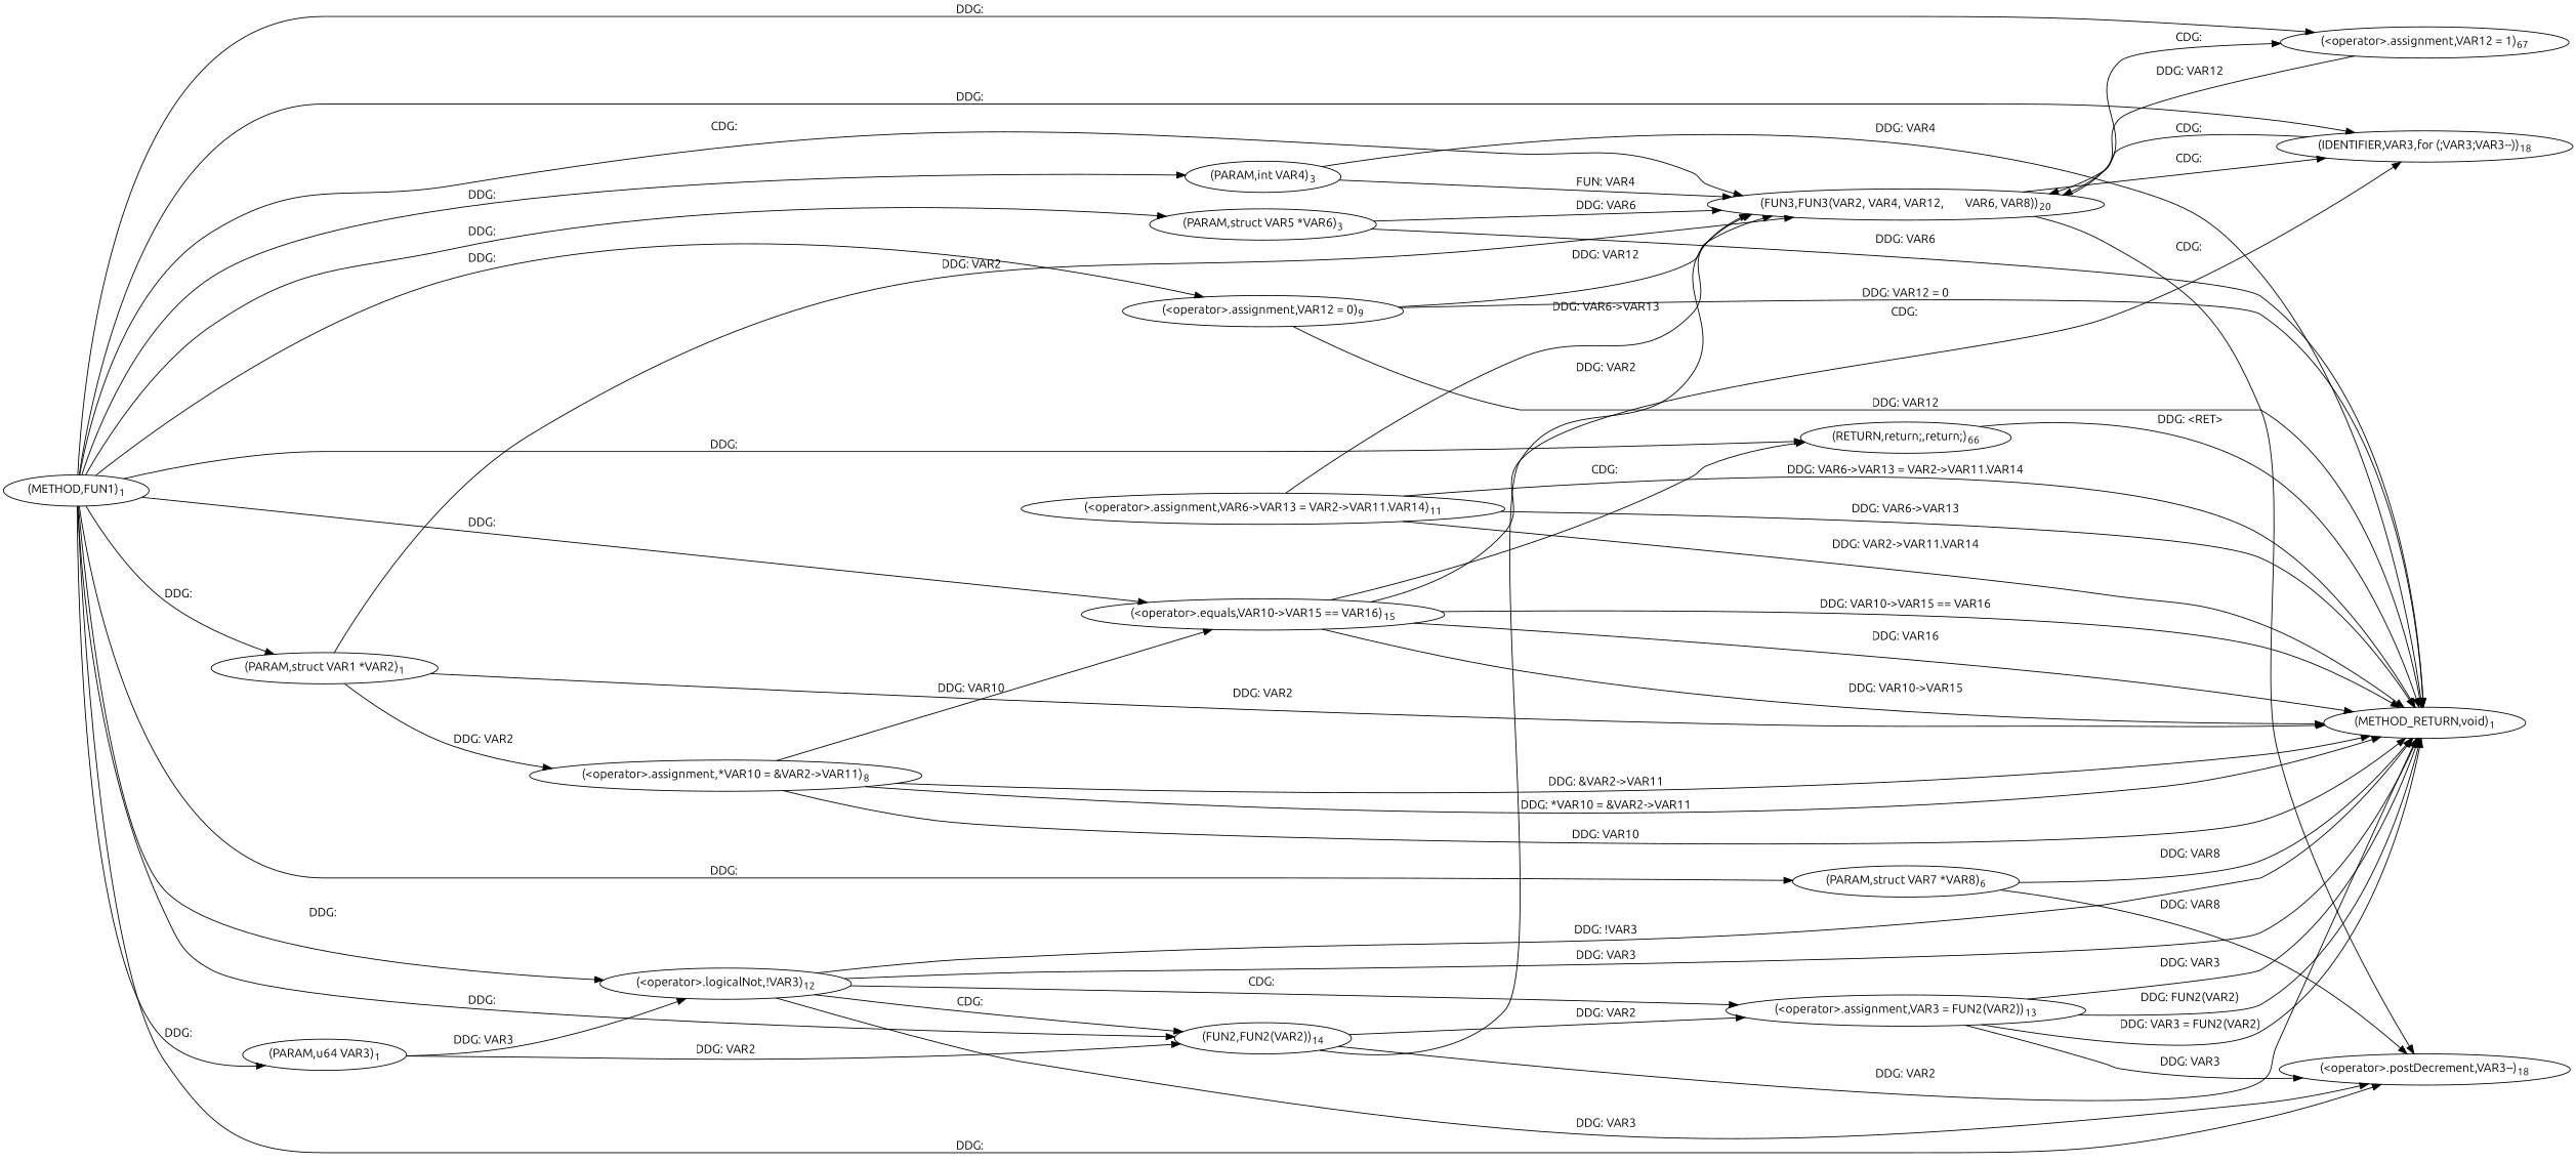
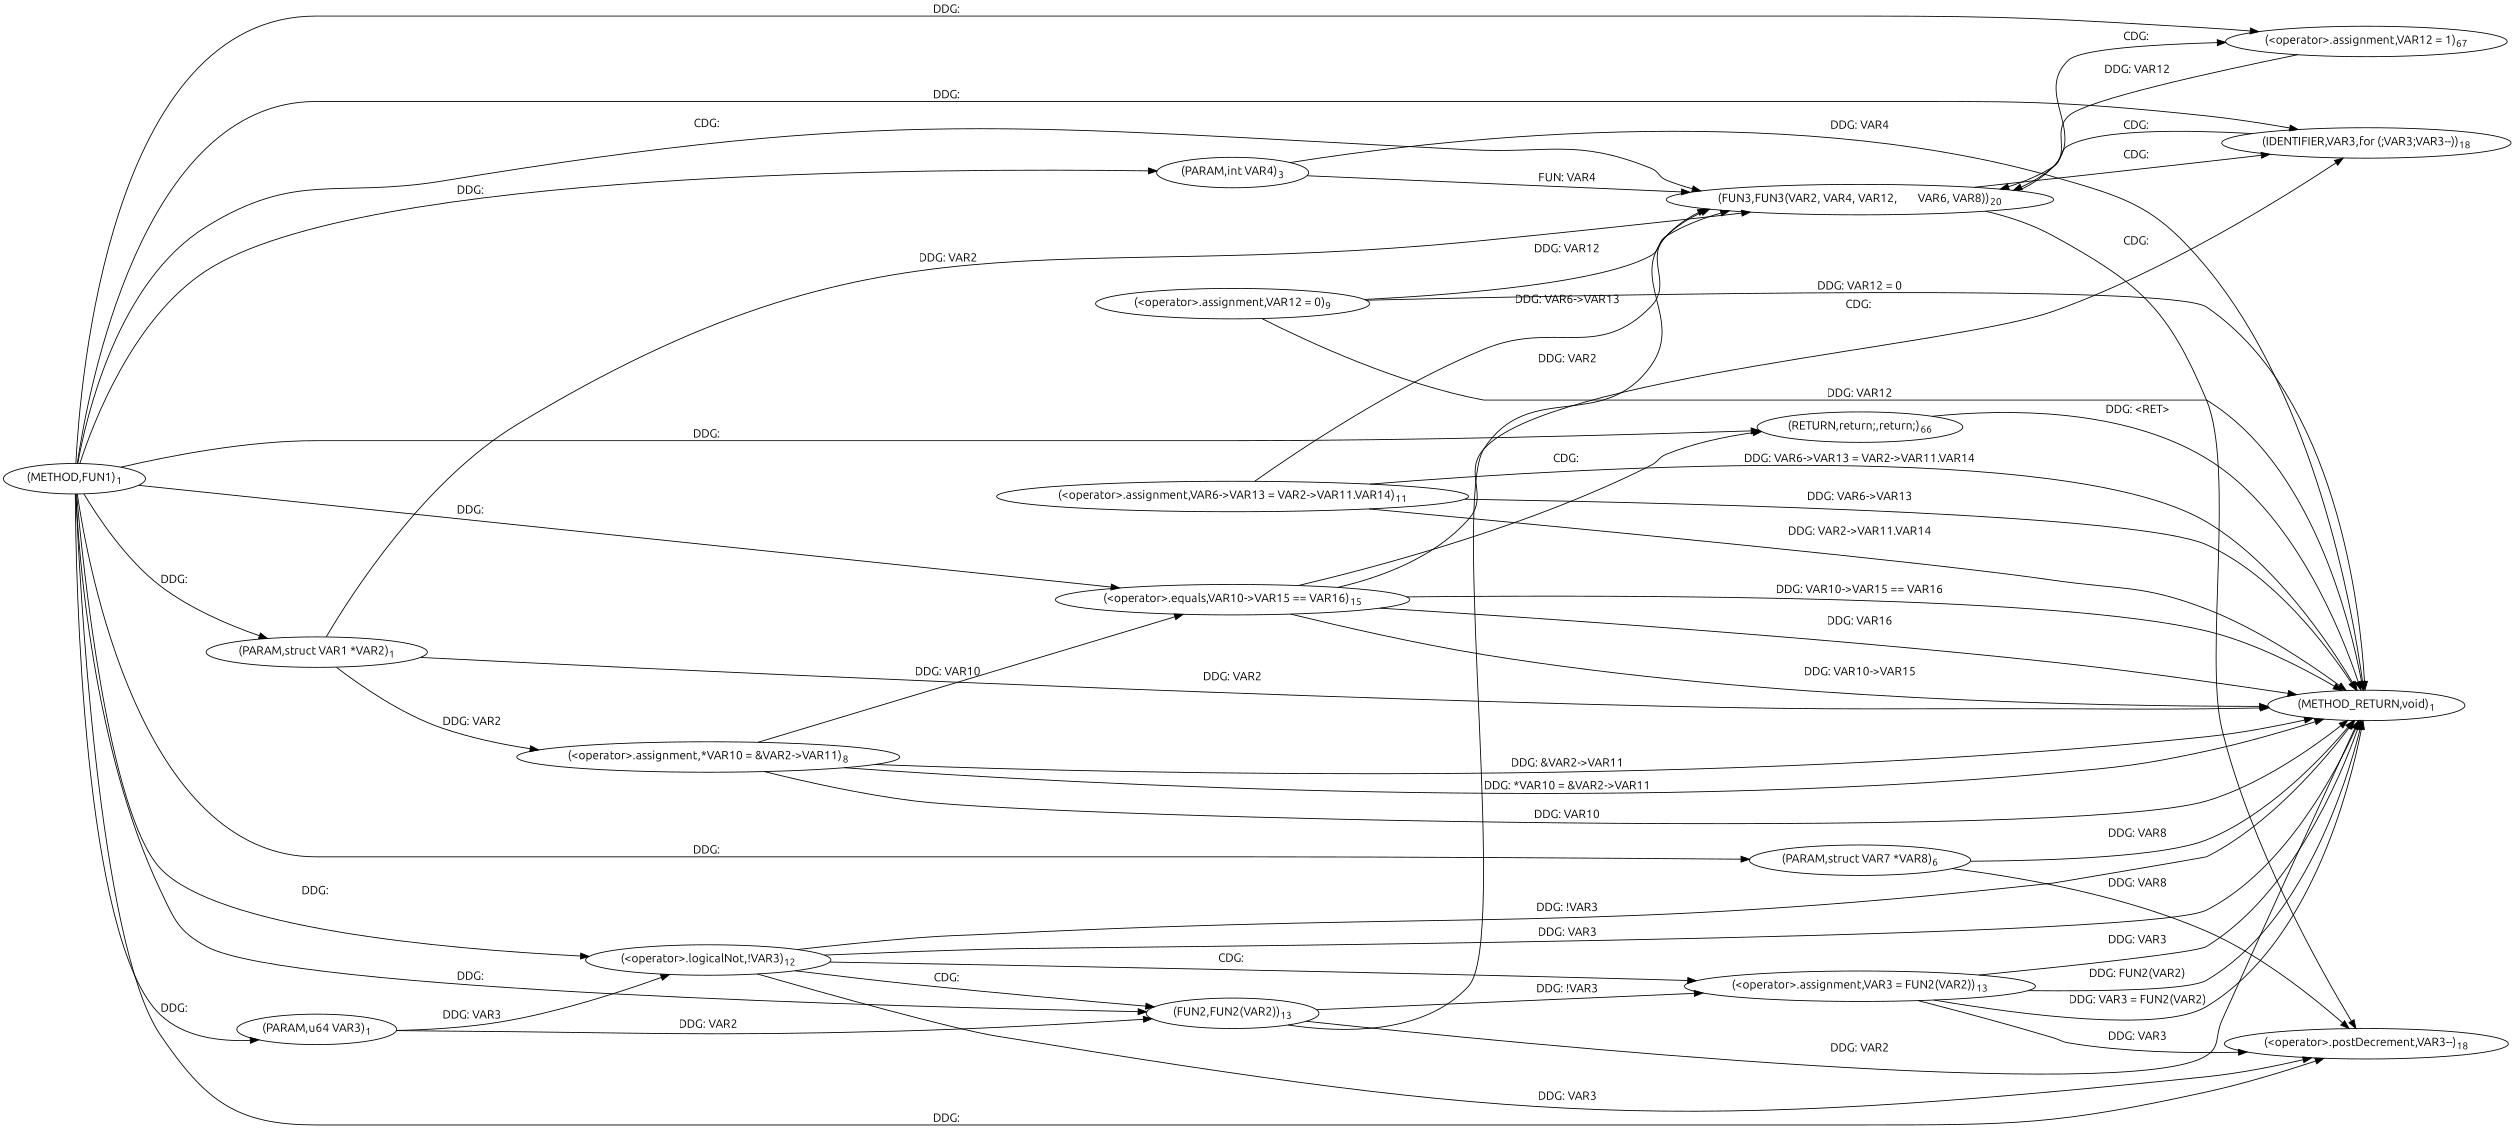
  digraph {
    fontname=Ubuntu
    rankdir=LR
    node [fontname=Ubuntu]
    edge [fontname=Ubuntu]
    n1 [label=<(METHOD,FUN1)<SUB>1</SUB>>]
    n2 [label=<(PARAM,struct VAR1 *VAR2)<SUB>1</SUB>>]
    n3 [label=<(PARAM,u64 VAR3)<SUB>1</SUB>>]
    n4 [label=<(PARAM,int VAR4)<SUB>3</SUB>>]
-   n5 [label=<(PARAM,struct VAR5 *VAR6)<SUB>3</SUB>>]
    n6 [label=<(PARAM,struct VAR7 *VAR8)<SUB>6</SUB>>]
    n7 [label=<(&lt;operator&gt;.assignment,VAR12 = 0)<SUB>9</SUB>>]
    n8 [label=<(&lt;operator&gt;.logicalNot,!VAR3)<SUB>12</SUB>>]
    n9 [label=<(&lt;operator&gt;.equals,VAR10-&gt;VAR15 == VAR16)<SUB>15</SUB>>]
    n10 [label=<(IDENTIFIER,VAR3,for (;VAR3;VAR3--))<SUB>18</SUB>>]
    n11 [label=<(&lt;operator&gt;.postDecrement,VAR3--)<SUB>18</SUB>>]
    n12 [label=<(RETURN,return;,return;)<SUB>66</SUB>>]
    n13 [label=<(&lt;operator&gt;.assignment,VAR12 = 1)<SUB>67</SUB>>]
    n14 [label=<(FUN3,FUN3(VAR2, VAR4, VAR12,    					    VAR6, VAR8))<SUB>20</SUB>>]
-   n15 [label=<(FUN2,FUN2(VAR2))<SUB>14</SUB>>]
+   n15 [label=<(FUN2,FUN2(VAR2))<SUB>13</SUB>>]
    n16 [label=<(METHOD_RETURN,void)<SUB>1</SUB>>]
    n17 [label=<(&lt;operator&gt;.assignment,*VAR10 = &amp;VAR2-&gt;VAR11)<SUB>8</SUB>>]
    n18 [label=<(&lt;operator&gt;.assignment,VAR3 = FUN2(VAR2))<SUB>13</SUB>>]
    n19 [label=<(&lt;operator&gt;.assignment,VAR6-&gt;VAR13 = VAR2-&gt;VAR11.VAR14)<SUB>11</SUB>>]
    n1 -> n2 [label="DDG: "]
    n1 -> n3 [label="DDG: "]
    n1 -> n4 [label="DDG: "]
-   n1 -> n5 [label="DDG: "]
    n1 -> n6 [label="DDG: "]
-   n1 -> n7 [label="DDG: "]
    n1 -> n8 [label="DDG: "]
    n1 -> n9 [label="DDG: "]
    n1 -> n10 [label="DDG: "]
    n1 -> n11 [label="DDG: "]
    n1 -> n12 [label="DDG: "]
    n1 -> n13 [label="DDG: "]
    n1 -> n14 [label="CDG: "]
    n1 -> n15 [label="DDG: "]
    n2 -> n14 [label="DDG: VAR2"]
    n2 -> n16 [label="DDG: VAR2"]
    n2 -> n17 [label="DDG: VAR2"]
    n3 -> n8 [label="DDG: VAR3"]
    n3 -> n15 [label="DDG: VAR2"]
    n4 -> n14 [label="FUN: VAR4"]
    n4 -> n16 [label="DDG: VAR4"]
-   n5 -> n14 [label="DDG: VAR6"]
-   n5 -> n16 [label="DDG: VAR6"]
    n6 -> n11 [label="DDG: VAR8"]
    n6 -> n16 [label="DDG: VAR8"]
    n7 -> n14 [label="DDG: VAR12"]
    n7 -> n16 [label="DDG: VAR12"]
    n7 -> n16 [label="DDG: VAR12 = 0"]
    n8 -> n11 [label="DDG: VAR3"]
    n8 -> n15 [label="CDG: "]
    n8 -> n16 [label="DDG: VAR3"]
    n8 -> n16 [label="DDG: !VAR3"]
    n8 -> n18 [label="CDG: "]
    n9 -> n10 [label="CDG: "]
    n9 -> n12 [label="CDG: "]
    n9 -> n16 [label="DDG: VAR10-&gt;VAR15"]
    n9 -> n16 [label="DDG: VAR10-&gt;VAR15 == VAR16"]
    n9 -> n16 [label="DDG: VAR16"]
    n10 -> n14 [label="CDG: "]
    n12 -> n16 [label="DDG: &lt;RET&gt;"]
    n13 -> n14 [label="DDG: VAR12"]
    n14 -> n10 [label="CDG: "]
    n14 -> n11 [label="CDG: "]
    n14 -> n13 [label="CDG: "]
    n15 -> n14 [label="DDG: VAR2"]
    n15 -> n16 [label="DDG: VAR2"]
-   n15 -> n18 [label="DDG: VAR2"]
+   n15 -> n18 [label="DDG: !VAR3"]
    n17 -> n9 [label="DDG: VAR10"]
    n17 -> n16 [label="DDG: VAR10"]
    n17 -> n16 [label="DDG: &amp;VAR2-&gt;VAR11"]
    n17 -> n16 [label="DDG: *VAR10 = &amp;VAR2-&gt;VAR11"]
    n18 -> n11 [label="DDG: VAR3"]
    n18 -> n16 [label="DDG: VAR3"]
    n18 -> n16 [label="DDG: FUN2(VAR2)"]
    n18 -> n16 [label="DDG: VAR3 = FUN2(VAR2)"]
    n19 -> n14 [label="DDG: VAR6-&gt;VAR13"]
    n19 -> n16 [label="DDG: VAR6-&gt;VAR13"]
    n19 -> n16 [label="DDG: VAR2-&gt;VAR11.VAR14"]
    n19 -> n16 [label="DDG: VAR6-&gt;VAR13 = VAR2-&gt;VAR11.VAR14"]
  }
